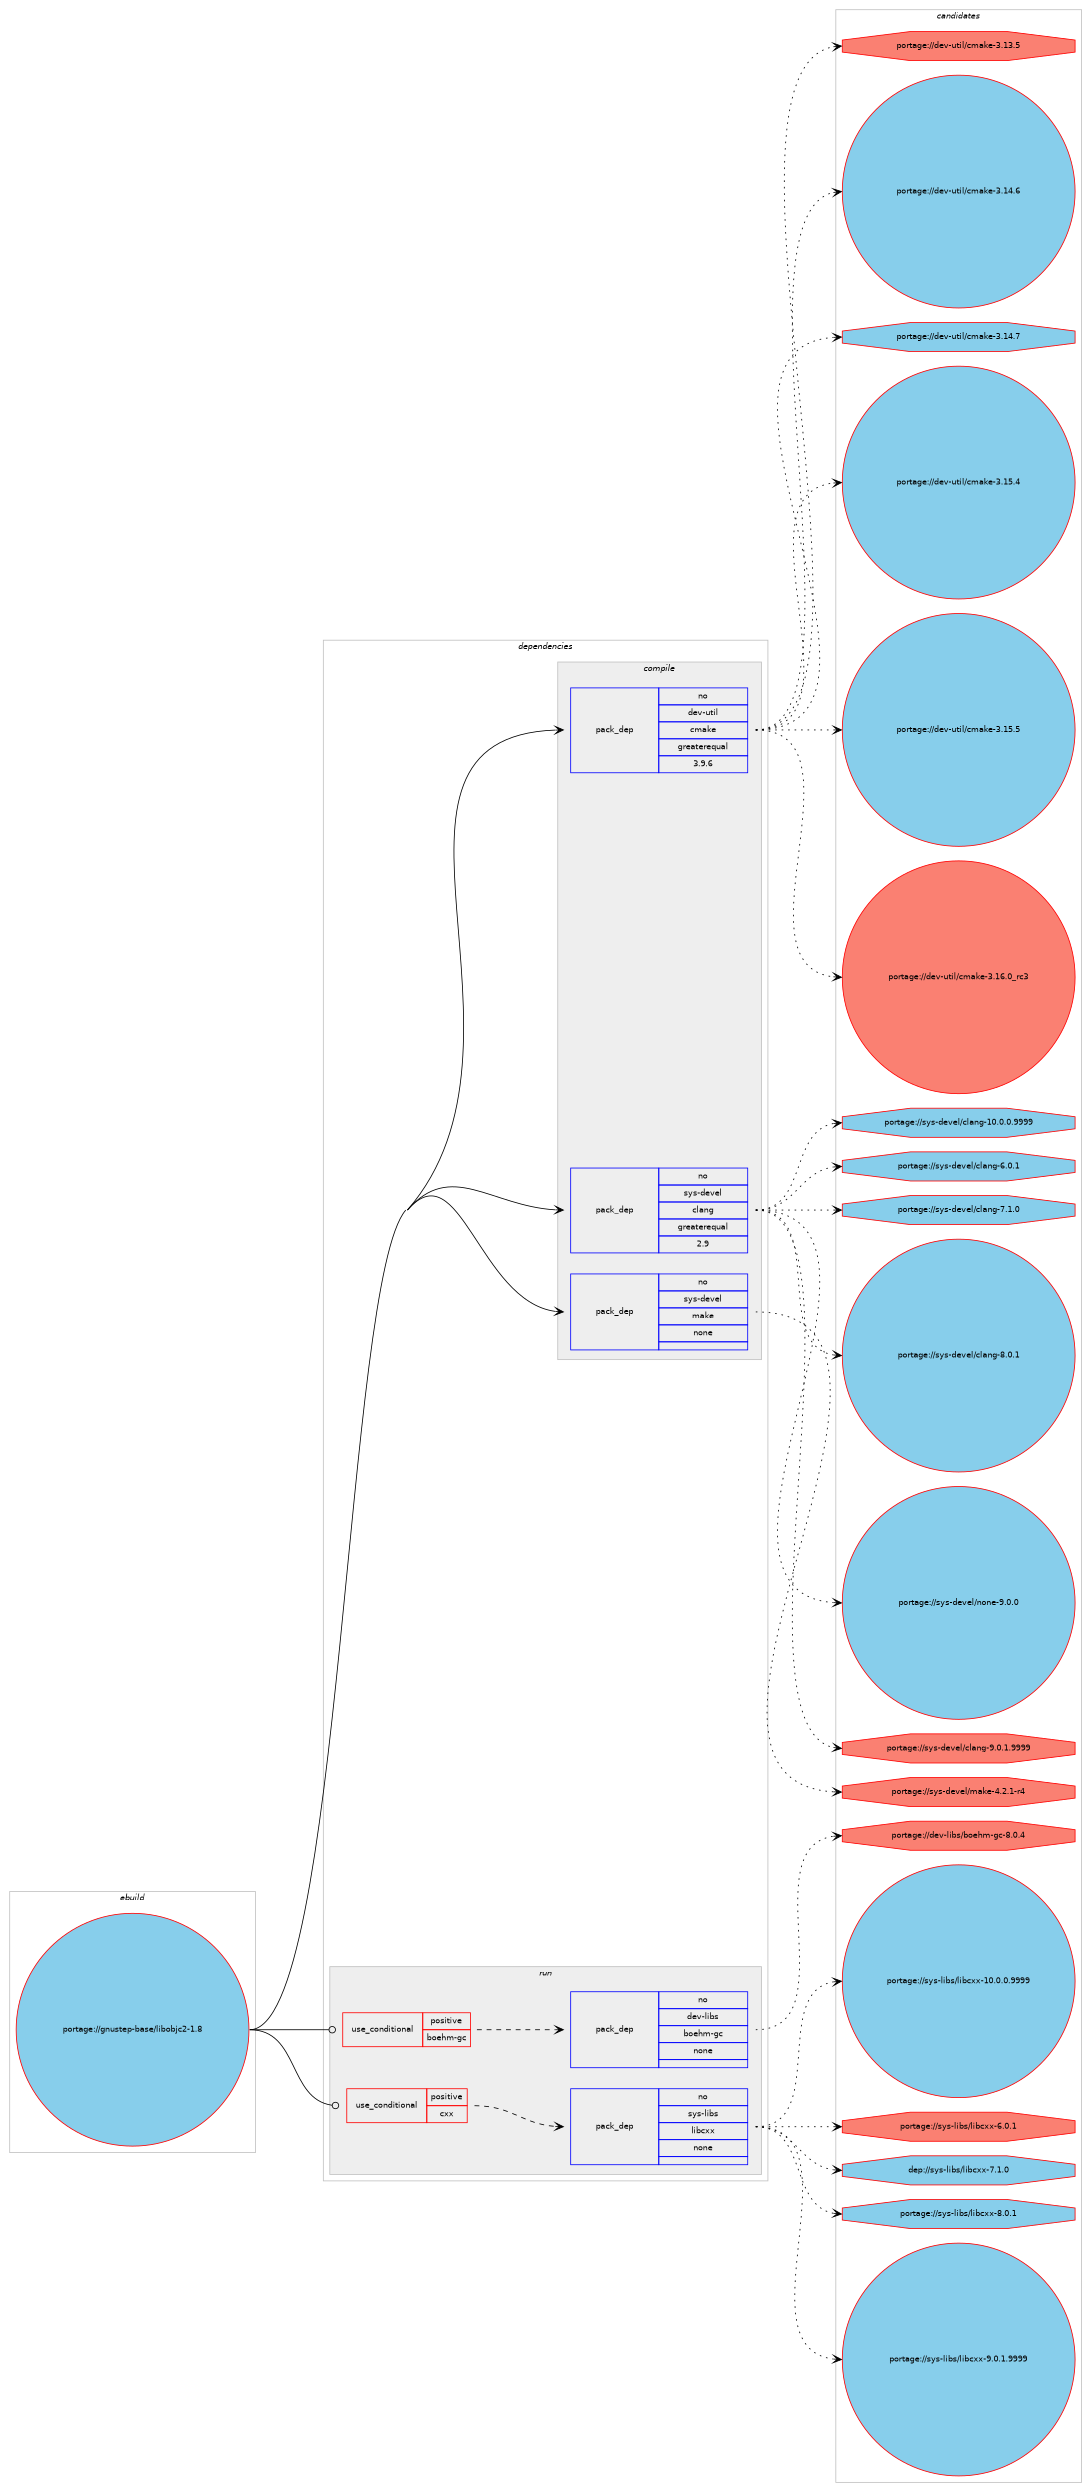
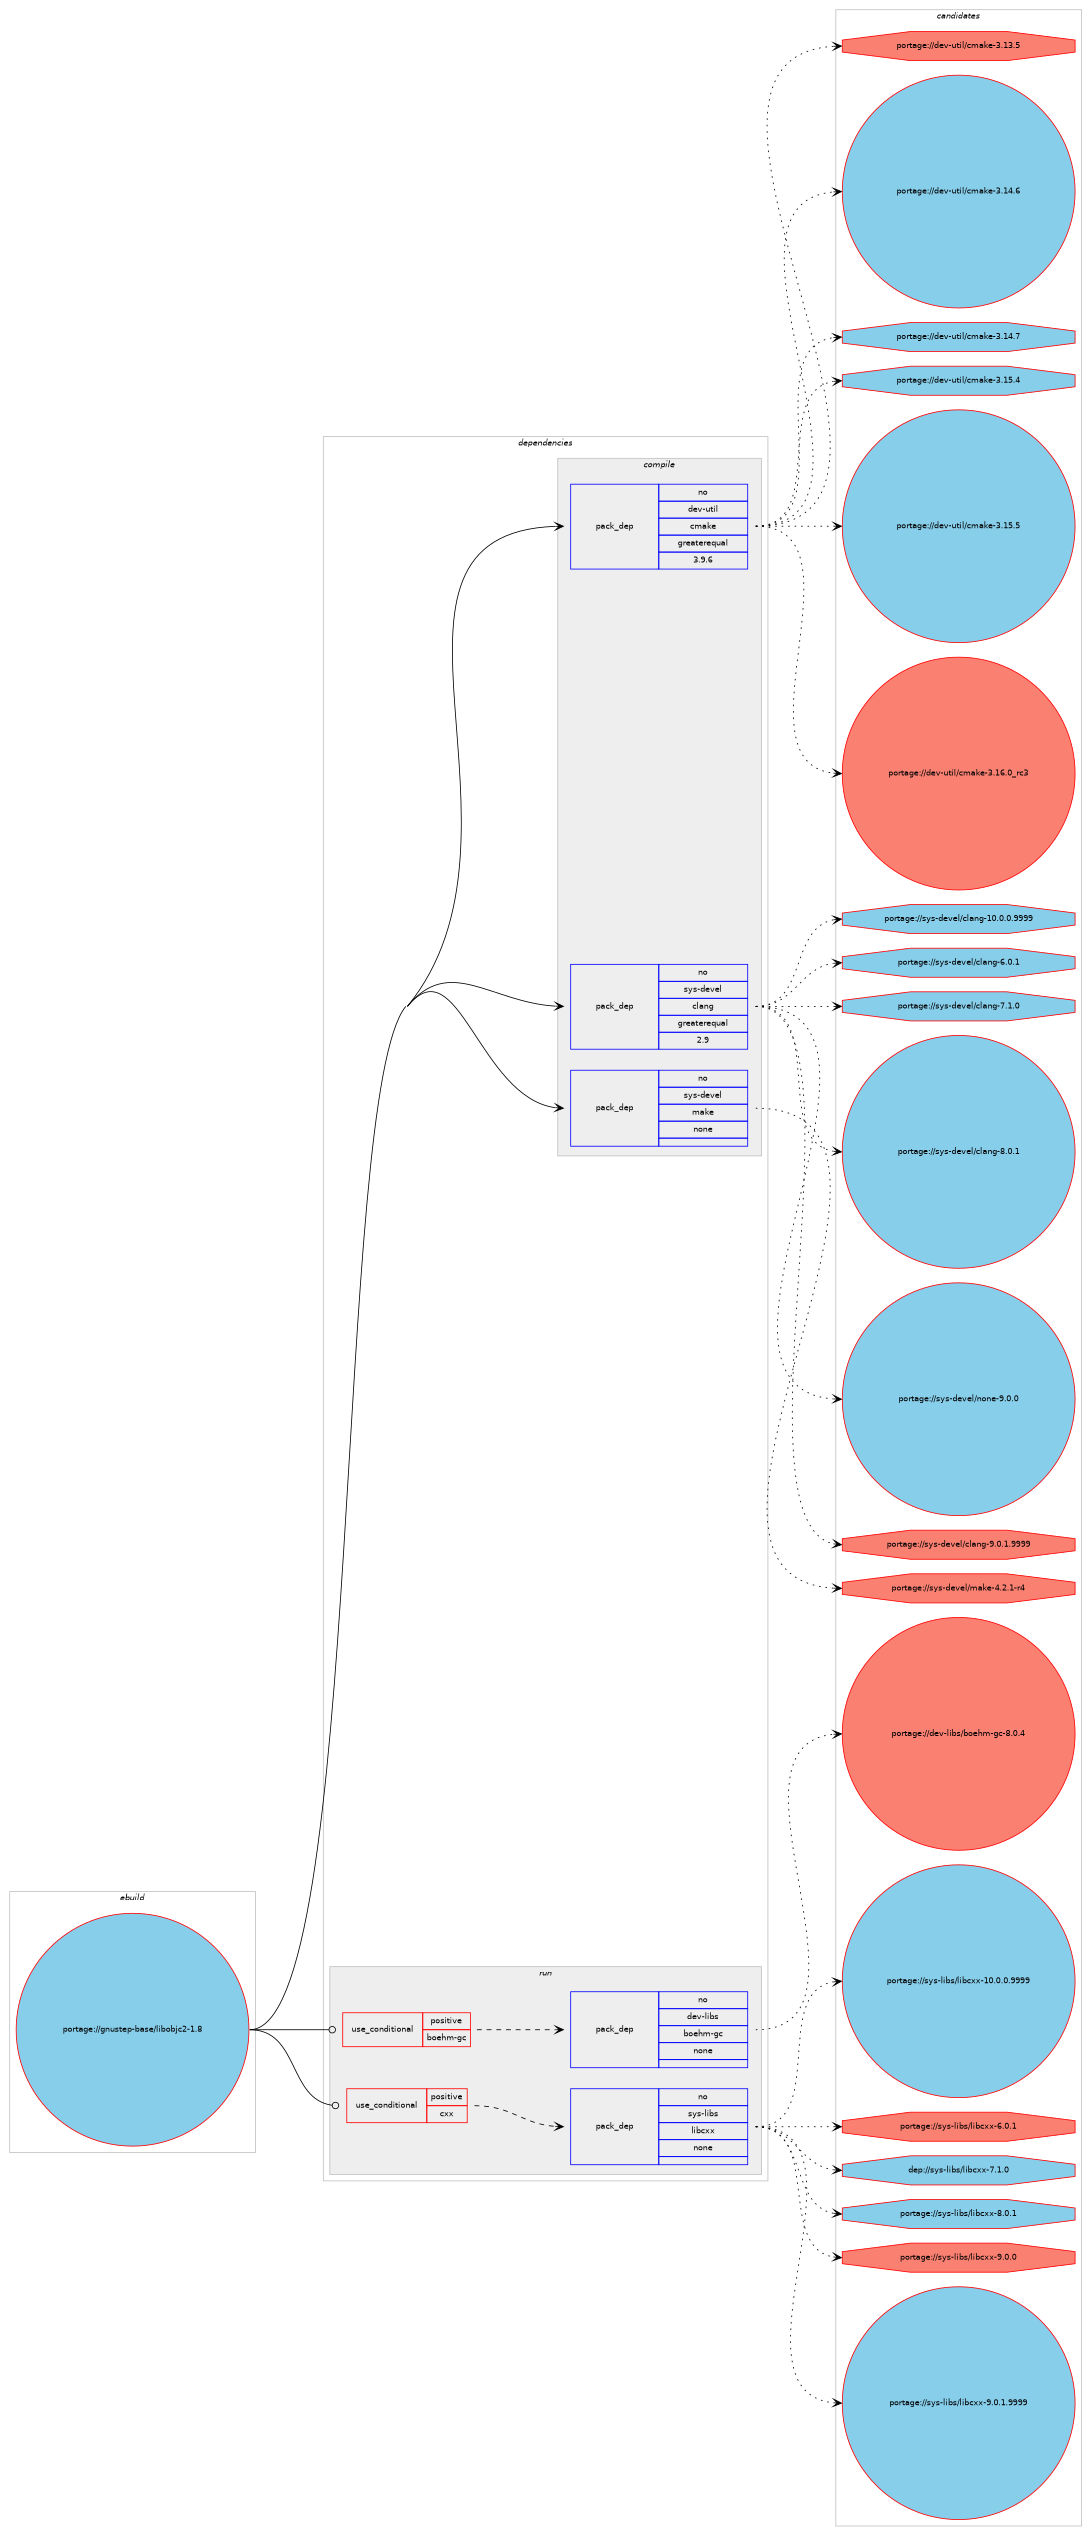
  digraph {
    compound=true
    concentrate=true
    fontname="DejaVu Sans"
    fontsize=10
    newrank=true
    rankdir=LR
    ranksep=1.5
    node [color=red fillcolor=skyblue fontname="DejaVu Sans" fontsize=10 shape=octagon style=filled]
    edge [arrowhead=vee fontname="DejaVu Sans" headport=w style=dotted tailport=e weight=100]
    n1 [label="portage://gnustep-base/libobjc2-1.8" shape=circle width=4]
    n2 [color=blue label=<<TABLE BORDER="0" CELLBORDER="1" CELLSPACING="0" CELLPADDING="4" WIDTH="220"><TR><TD ROWSPAN="6" CELLPADDING="30">pack_dep</TD></TR><TR><TD WIDTH="110">no</TD></TR><TR><TD>dev-util</TD></TR><TR><TD>cmake</TD></TR><TR><TD>greaterequal</TD></TR><TR><TD>3.9.6</TD></TR></TABLE>> shape=none fillcolor="" style=""]
    n3 [color=blue label=<<TABLE BORDER="0" CELLBORDER="1" CELLSPACING="0" CELLPADDING="4" WIDTH="220"><TR><TD ROWSPAN="6" CELLPADDING="30">pack_dep</TD></TR><TR><TD WIDTH="110">no</TD></TR><TR><TD>sys-devel</TD></TR><TR><TD>clang</TD></TR><TR><TD>greaterequal</TD></TR><TR><TD>2.9</TD></TR></TABLE>> shape=none fillcolor="" style=""]
    n4 [color=blue label=<<TABLE BORDER="0" CELLBORDER="1" CELLSPACING="0" CELLPADDING="4" WIDTH="220"><TR><TD ROWSPAN="6" CELLPADDING="30">pack_dep</TD></TR><TR><TD WIDTH="110">no</TD></TR><TR><TD>sys-devel</TD></TR><TR><TD>make</TD></TR><TR><TD>none</TD></TR><TR><TD></TD></TR></TABLE>> shape=none fillcolor="" style=""]
    n5 [color=blue label=<<TABLE BORDER="0" CELLBORDER="1" CELLSPACING="0" CELLPADDING="4" WIDTH="220"><TR><TD ROWSPAN="6" CELLPADDING="30">pack_dep</TD></TR><TR><TD WIDTH="110">no</TD></TR><TR><TD>dev-libs</TD></TR><TR><TD>boehm-gc</TD></TR><TR><TD>none</TD></TR><TR><TD></TD></TR></TABLE>> shape=none fillcolor="" style=""]
    n6 [label=<<TABLE BORDER="0" CELLBORDER="1" CELLSPACING="0" CELLPADDING="4"><TR><TD ROWSPAN="3" CELLPADDING="10">use_conditional</TD></TR><TR><TD>positive</TD></TR><TR><TD>boehm-gc</TD></TR></TABLE>> shape=none fillcolor="" style=""]
    n7 [color=blue label=<<TABLE BORDER="0" CELLBORDER="1" CELLSPACING="0" CELLPADDING="4" WIDTH="220"><TR><TD ROWSPAN="6" CELLPADDING="30">pack_dep</TD></TR><TR><TD WIDTH="110">no</TD></TR><TR><TD>sys-libs</TD></TR><TR><TD>libcxx</TD></TR><TR><TD>none</TD></TR><TR><TD></TD></TR></TABLE>> shape=none fillcolor="" style=""]
    n8 [label=<<TABLE BORDER="0" CELLBORDER="1" CELLSPACING="0" CELLPADDING="4"><TR><TD ROWSPAN="3" CELLPADDING="10">use_conditional</TD></TR><TR><TD>positive</TD></TR><TR><TD>cxx</TD></TR></TABLE>> shape=none fillcolor="" style=""]
    n9 [fillcolor=salmon label="portage://dev-util/cmake-3.13.5" width=4]
    n10 [label="portage://dev-util/cmake-3.14.6" shape=circle width=4]
    n11 [label="portage://dev-util/cmake-3.14.7" width=4]
-   n12 [label="portage://dev-util/cmake-3.15.4" shape=circle width=4]
+   n12 [label="portage://dev-util/cmake-3.15.4" width=4]
    n13 [label="portage://dev-util/cmake-3.15.5" shape=circle width=4]
    n14 [fillcolor=salmon label="portage://dev-util/cmake-3.16.0_rc3" shape=circle width=4]
    n15 [label="portage://sys-devel/clang-10.0.0.9999" width=4]
    n16 [label="portage://sys-devel/clang-6.0.1" width=4]
    n17 [label="portage://sys-devel/clang-7.1.0" width=4]
    n18 [label="portage://sys-devel/clang-8.0.1" shape=circle width=4]
    n19 [label="portage://sys-devel/none-9.0.0" shape=circle width=4]
    n20 [fillcolor=salmon label="portage://sys-devel/clang-9.0.1.9999" width=4]
    n21 [fillcolor=salmon label="portage://sys-devel/make-4.2.1-r4" width=4]
-   n22 [fillcolor=salmon label="portage://dev-libs/boehm-gc-8.0.4" width=4]
+   n22 [fillcolor=salmon label="portage://dev-libs/boehm-gc-8.0.4" shape=circle width=4]
    n23 [label="portage://sys-libs/libcxx-10.0.0.9999" shape=circle width=4]
    n24 [fillcolor=salmon label="portage://sys-libs/libcxx-6.0.1" width=4]
    n25 [label="dep://sys-libs/libcxx-7.1.0" width=4]
    n26 [label="portage://sys-libs/libcxx-8.0.1" width=4]
+   n27 [fillcolor=salmon label="portage://sys-libs/libcxx-9.0.0" width=4]
    n28 [label="portage://sys-libs/libcxx-9.0.1.9999" shape=circle width=4]
    subgraph cluster_1 {
      color=gray
      label=<<i>dependencies</i>>
      subgraph cluster_2 {
        color=gray
        fillcolor="#eeeeee"
        label=<<i>compile</i>>
        style=filled
        subgraph sub_3 {
          color=gray
          fillcolor="#eeeeee"
          label=<<i>compile</i>>
          style=filled
          n2
        }
        subgraph sub_4 {
          color=gray
          fillcolor="#eeeeee"
          label=<<i>compile</i>>
          style=filled
          n3
        }
        subgraph sub_5 {
          color=gray
          fillcolor="#eeeeee"
          label=<<i>compile</i>>
          style=filled
          n4
        }
      }
      subgraph cluster_6 {
        color=gray
        fillcolor="#eeeeee"
        label=<<i>compile and run</i>>
        style=filled
      }
      subgraph cluster_7 {
        color=gray
        fillcolor="#eeeeee"
        label=<<i>run</i>>
        style=filled
        subgraph sub_8 {
          color=gray
          fillcolor="#eeeeee"
          label=<<i>run</i>>
          style=filled
          n6
          subgraph sub_9 {
            color=gray
            fillcolor="#eeeeee"
            label=<<i>run</i>>
            style=filled
            n5
          }
        }
        subgraph sub_10 {
          color=gray
          fillcolor="#eeeeee"
          label=<<i>run</i>>
          style=filled
          n8
          subgraph sub_11 {
            color=gray
            fillcolor="#eeeeee"
            label=<<i>run</i>>
            style=filled
            n7
          }
        }
      }
    }
    subgraph cluster_12 {
      color=gray
      label=<<i>ebuild</i>>
      rank=same
      n1
    }
    subgraph cluster_13 {
      color=gray
      label=<<i>candidates</i>>
      rank=same
      subgraph sub_14 {
        color=black
        label=<<i>candidates</i>>
        nodesep=1
        rank=same
        n9
        n10
        n11
        n12
        n13
        n14
      }
      subgraph sub_15 {
        color=black
        label=<<i>candidates</i>>
        nodesep=1
        rank=same
        n15
        n16
        n17
        n18
        n19
        n20
      }
      subgraph sub_16 {
        color=black
        label=<<i>candidates</i>>
        nodesep=1
        rank=same
        n21
      }
      subgraph sub_17 {
        color=black
        label=<<i>candidates</i>>
        nodesep=1
        rank=same
        n22
      }
      subgraph sub_18 {
        color=black
        label=<<i>candidates</i>>
        nodesep=1
        rank=same
        n23
        n24
        n25
        n26
+       n27
        n28
      }
    }
    n1 -> n2 [style=solid weight=20]
    n1 -> n3 [style=solid weight=20]
    n1 -> n4 [style=solid weight=20]
    n1 -> n6 [arrowhead=odot style=solid weight=20]
    n1 -> n8 [arrowhead=odot style=solid weight=20]
    n2 -> n9
    n2 -> n10
    n2 -> n11
    n2 -> n12
    n2 -> n13
    n2 -> n14
    n3 -> n15
    n3 -> n16
    n3 -> n17
    n3 -> n18
    n3 -> n19
    n3 -> n20
    n4 -> n21
    n5 -> n22
    n6 -> n5 [style=dashed weight=20]
    n7 -> n23
    n7 -> n24
    n7 -> n25
    n7 -> n26
+   n7 -> n27
    n7 -> n28
    n8 -> n7 [style=dashed weight=20]
  }
